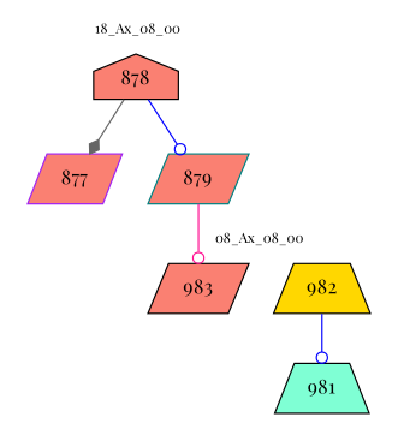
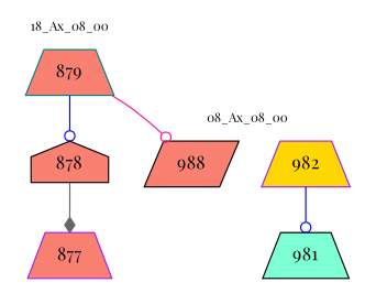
  digraph {
    fontname="Playfair Display"
    node [color=black fillcolor=salmon fontname="Playfair Display" shape=trapezium style=filled]
    edge [arrowhead=odot color=blue fontname="Playfair Display"]
    n1 [label=878 shape=house]
-   n2 [color=purple label=877 shape=parallelogram]
-   n3 [color=teal label=879 shape=parallelogram]
-   n4 [fillcolor=gold label=982]
+   n2 [color=purple label=877]
+   n3 [color=teal label=879]
+   n4 [color=purple fillcolor=gold label=982]
    n5 [fillcolor=aquamarine label=981]
-   n6 [label=983 shape=parallelogram]
+   n6 [label=988 shape=parallelogram]
    subgraph cluster_1 {
      color=white
      fontsize=10
      label="18_Ax_08_00"
      n1
      n2
      n3
    }
    subgraph cluster_2 {
      color=white
      fontsize=10
      label="08_Ax_08_00"
      n4
      n5
      n6
    }
    n1 -> n2 [arrowhead=diamond color=gray40]
-   n1 -> n3
+   n3 -> n1
    n3 -> n6 [color=deeppink]
    n4 -> n5
  }
